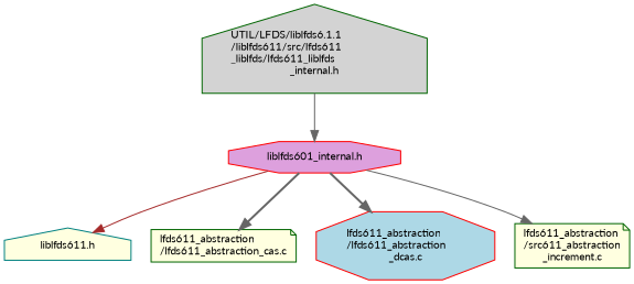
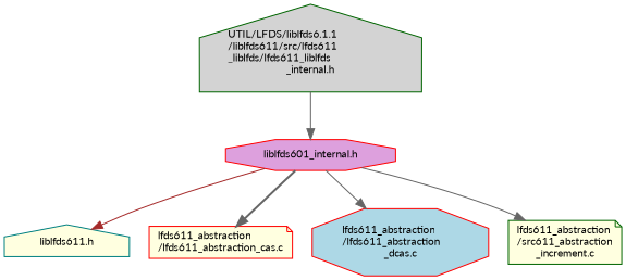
  digraph {
    fontname=Lato
    node [color=darkgreen fillcolor=lightyellow fontname=Lato fontsize=10 shape=house style=filled]
    edge [color=gray40 fontname=Lato fontsize=10 labelfontname=Helvetica labelfontsize=10 style=solid]
    n1 [fillcolor=lightgrey fontcolor=black height=0.2 label="UTIL/LFDS/liblfds6.1.1\l/liblfds611/src/lfds611\l_liblfds/lfds611_liblfds\l_internal.h" width=0.4]
    n2 [color=red fillcolor=plum height=0.2 label="liblfds601_internal.h" shape=octagon width=0.4]
    n3 [color=teal height=0.2 label="liblfds611.h" width=0.4]
-   n4 [height=0.2 label="lfds611_abstraction\l/lfds611_abstraction_cas.c" shape=note width=0.4]
+   n4 [color=red height=0.2 label="lfds611_abstraction\l/lfds611_abstraction_cas.c" shape=note width=0.4]
    n5 [color=red fillcolor=lightblue height=0.2 label="lfds611_abstraction\l/lfds611_abstraction\l_dcas.c" shape=octagon width=0.4]
    n6 [height=0.2 label="lfds611_abstraction\l/src611_abstraction\l_increment.c" shape=note width=0.4]
    n1 -> n2
    n2 -> n3 [color=brown]
    n2 -> n4 [style=bold]
-   n2 -> n5 [style=bold]
+   n2 -> n5
    n2 -> n6
  }
